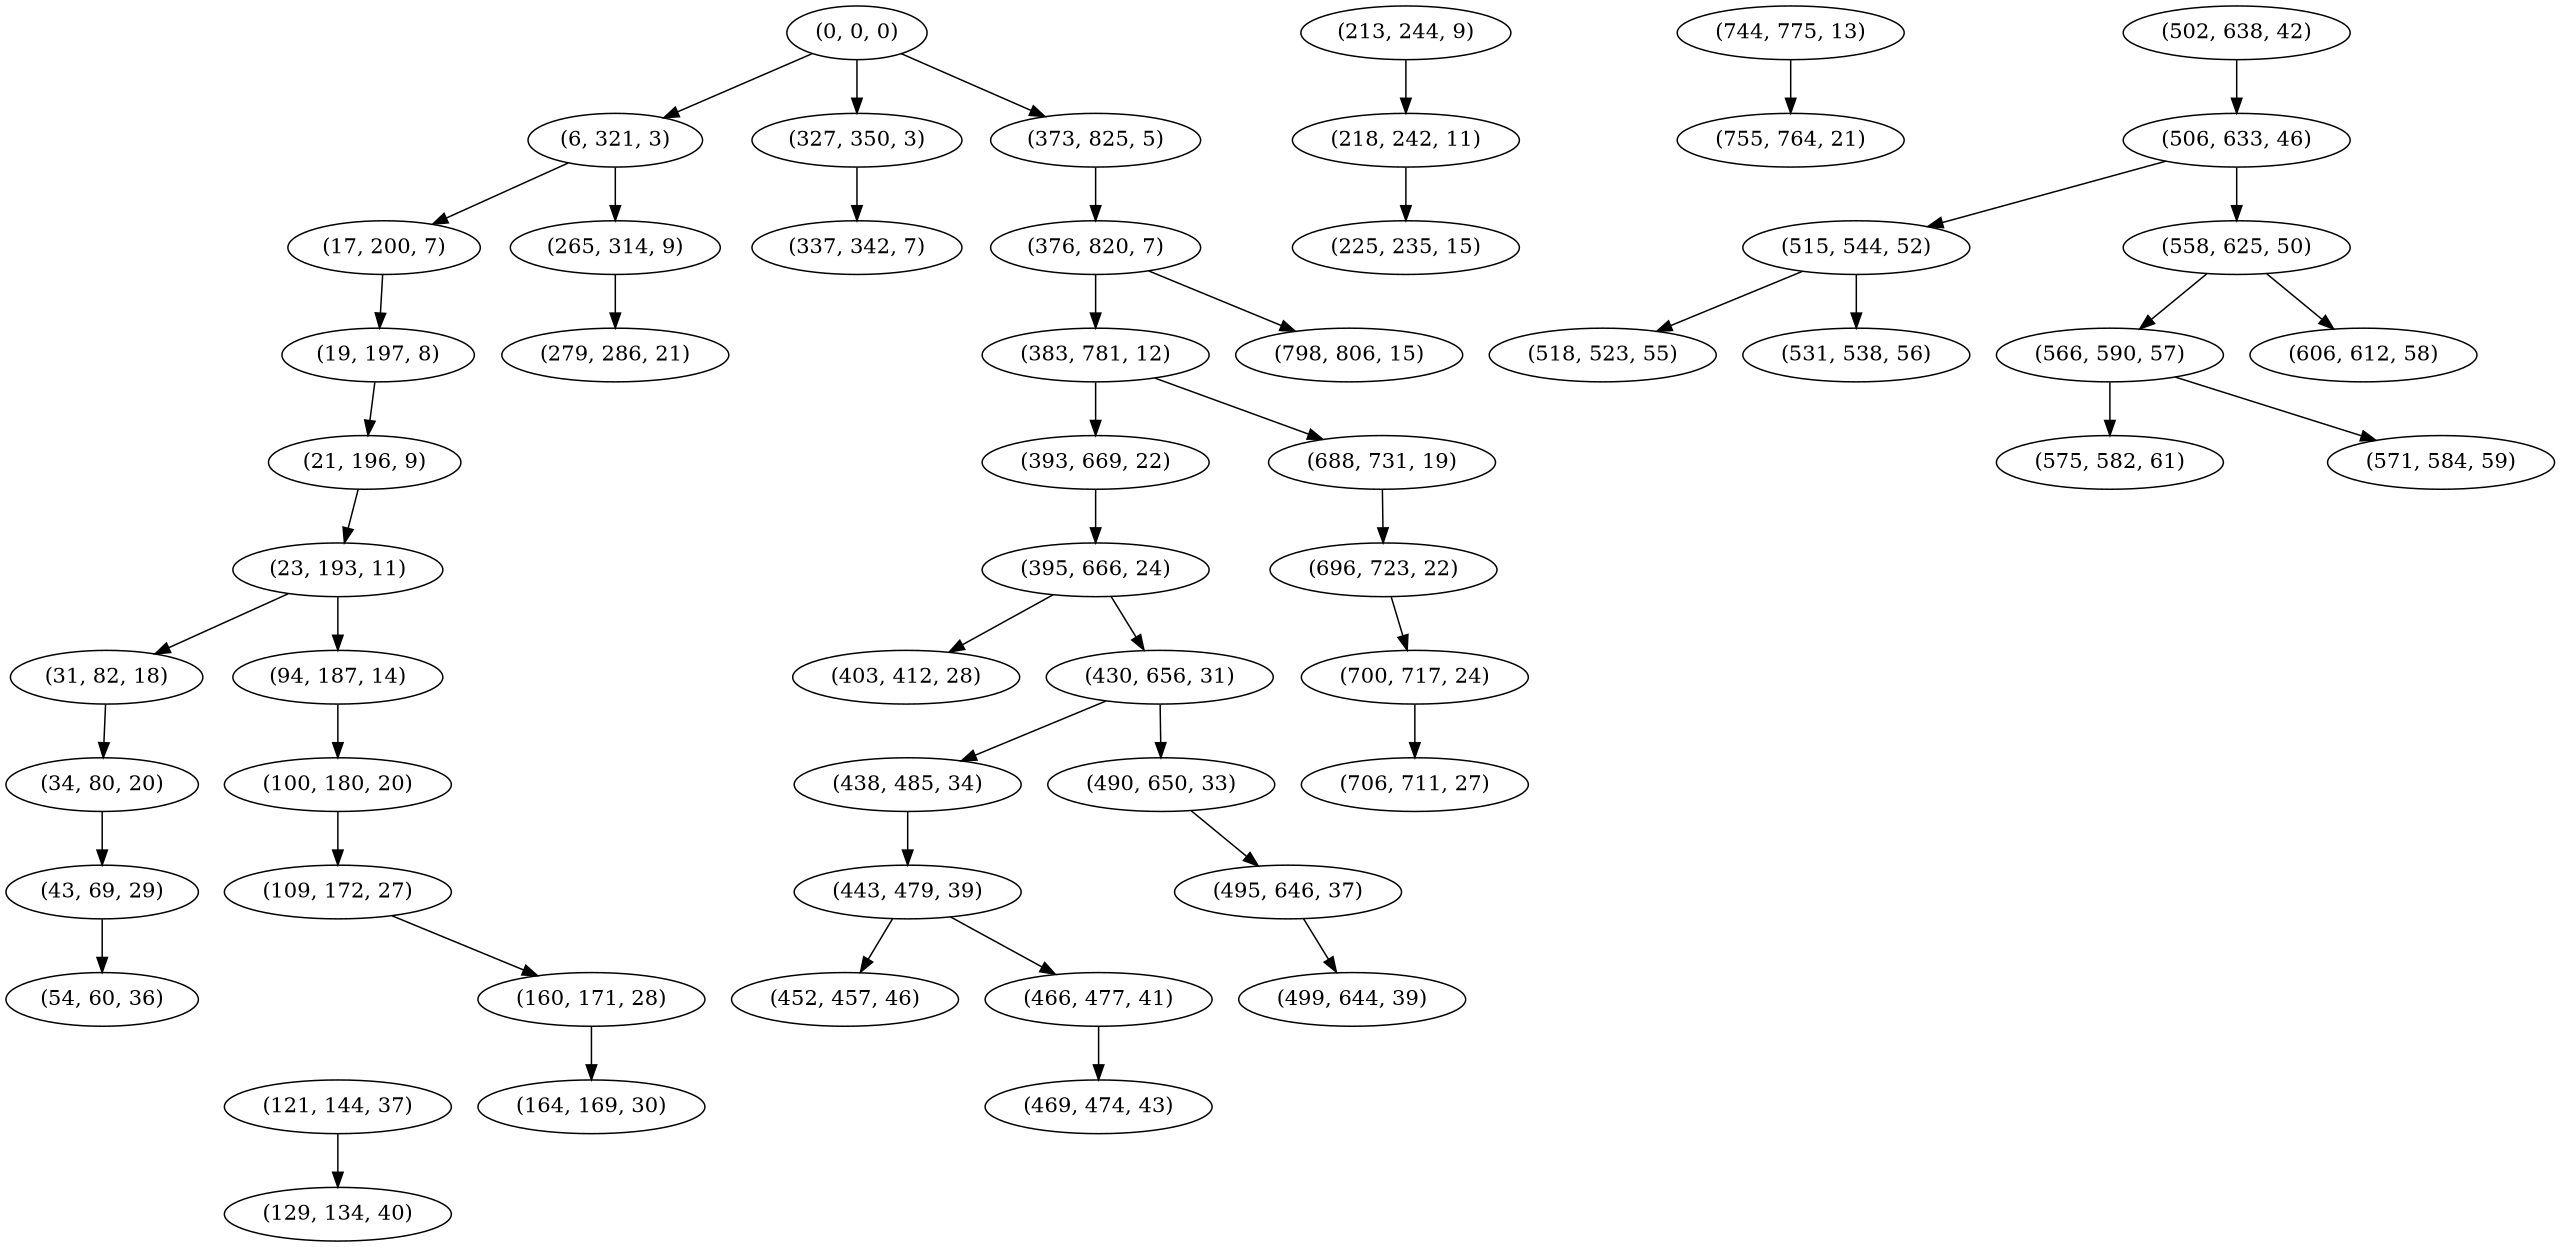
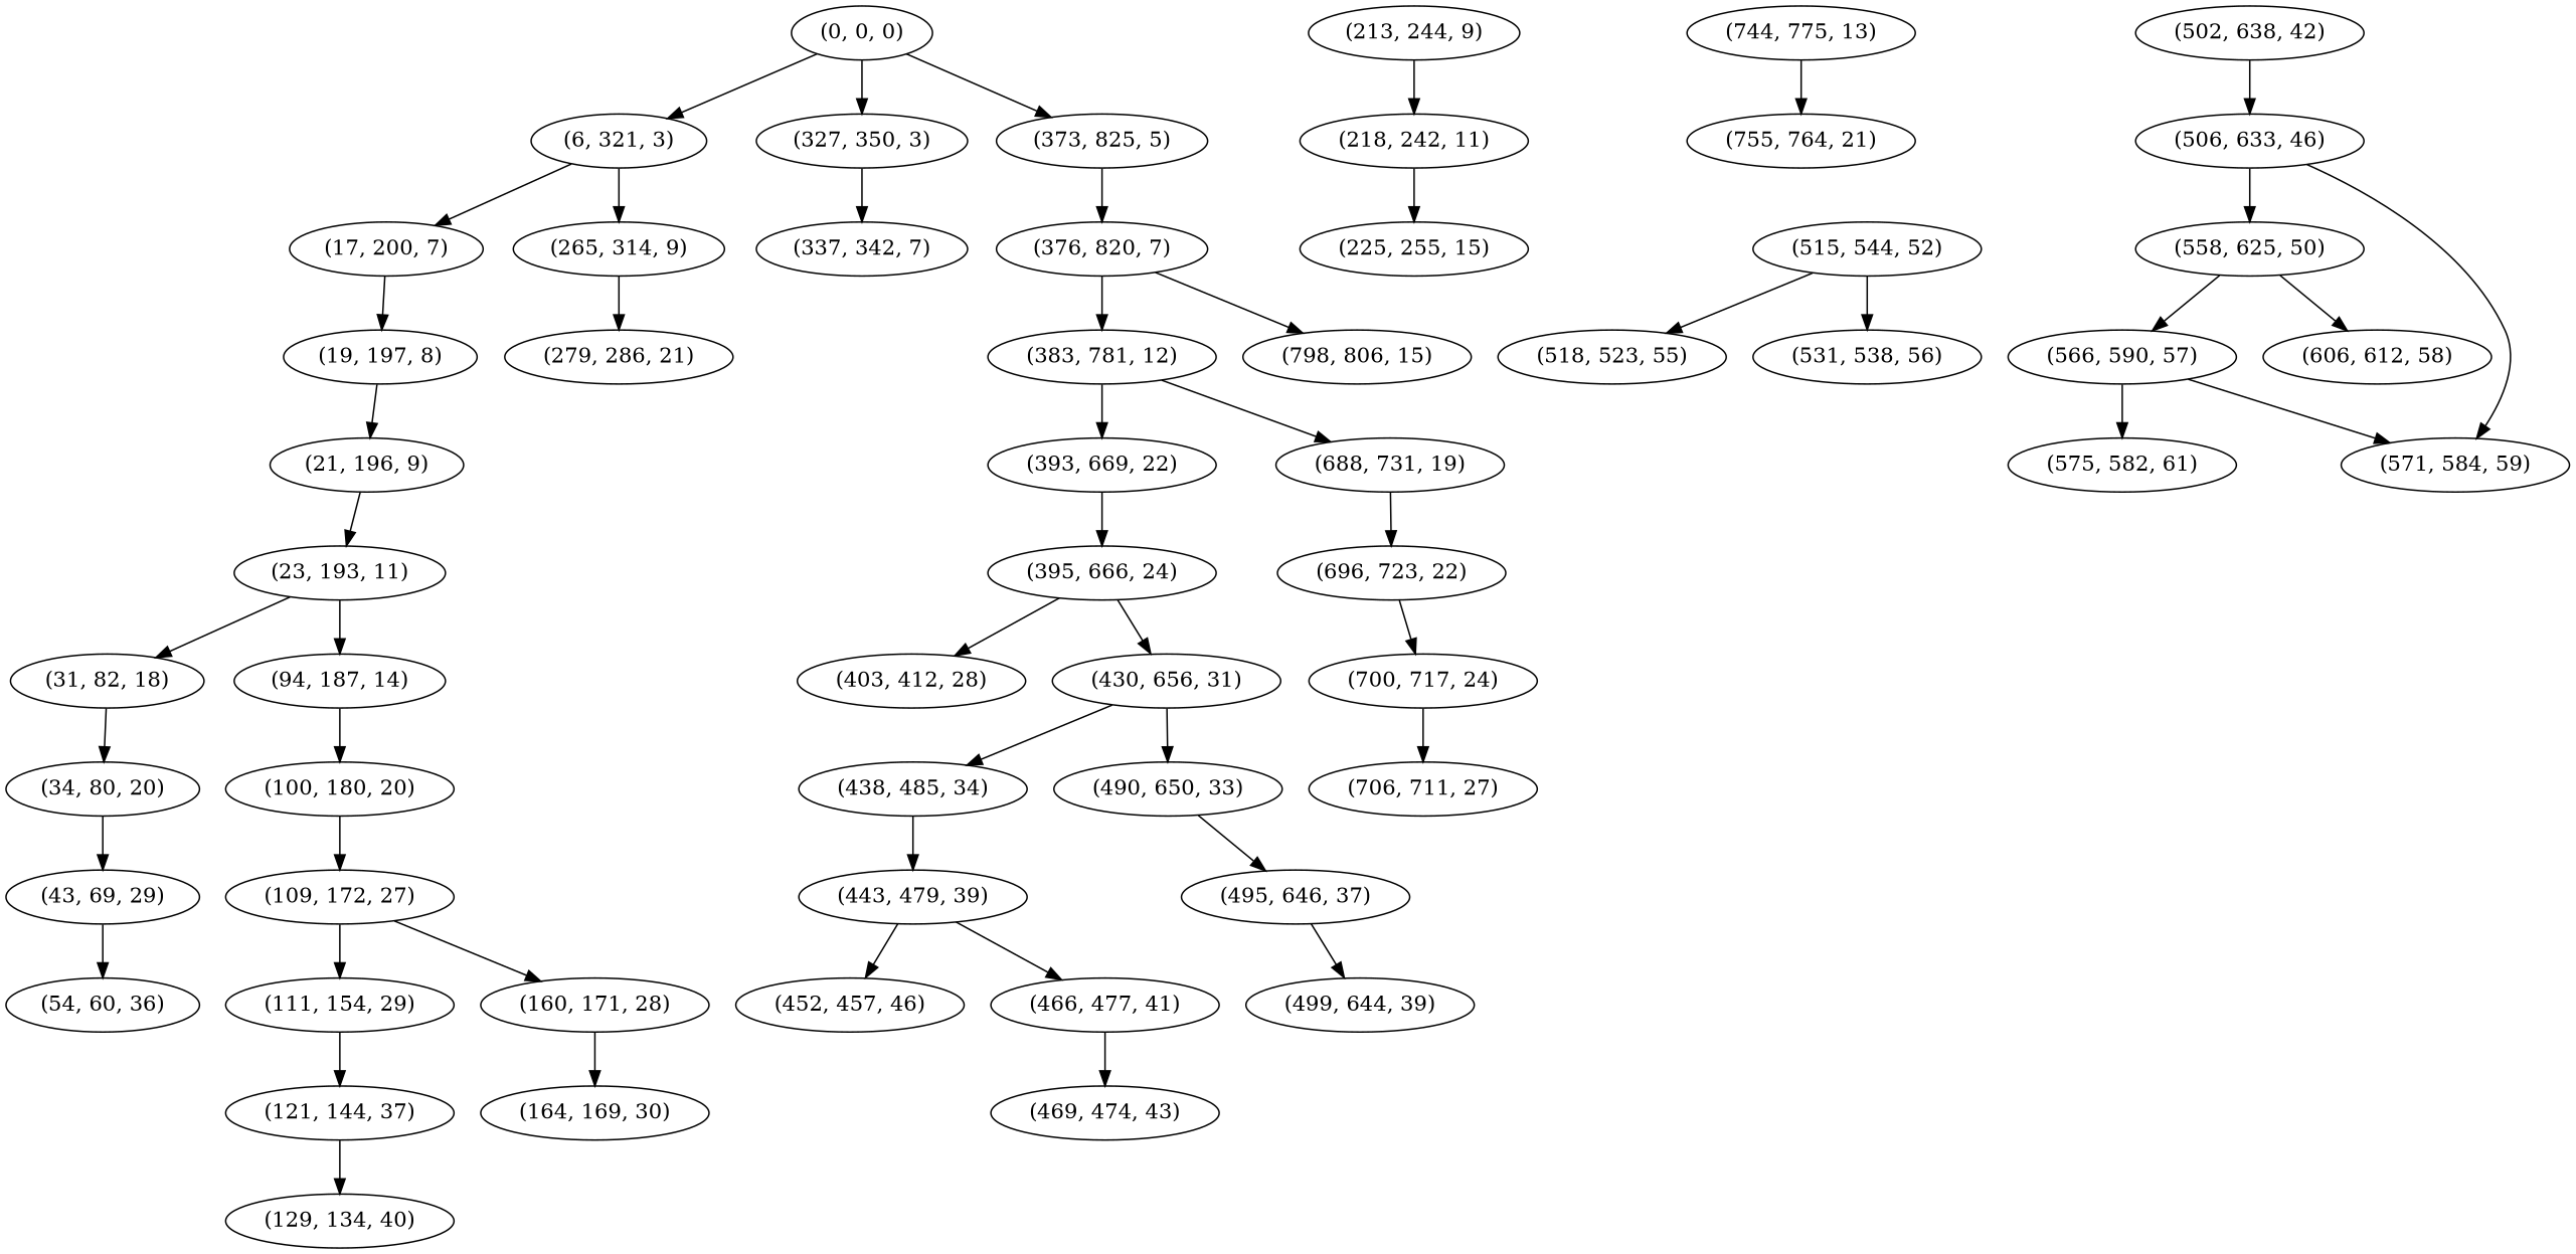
  digraph {
    "(0, 0, 0)"
    "(6, 321, 3)"
    "(327, 350, 3)"
    "(373, 825, 5)"
    "(17, 200, 7)"
    "(265, 314, 9)"
    "(337, 342, 7)"
    "(376, 820, 7)"
    "(19, 197, 8)"
    "(213, 244, 9)"
    "(218, 242, 11)"
    "(279, 286, 21)"
    "(21, 196, 9)"
    "(23, 193, 11)"
    "(31, 82, 18)"
    "(94, 187, 14)"
    "(34, 80, 20)"
    "(100, 180, 20)"
    "(43, 69, 29)"
    "(54, 60, 36)"
    "(109, 172, 27)"
+   "(111, 154, 29)"
    "(160, 171, 28)"
    "(121, 144, 37)"
    "(164, 169, 30)"
    n26 [label="(129, 134, 40)"]
-   "(225, 235, 15)"
+   "(225, 235, 15)" [label="(225, 255, 15)"]
    "(383, 781, 12)"
    "(798, 806, 15)"
    "(393, 669, 22)"
    "(688, 731, 19)"
    "(395, 666, 24)"
    "(696, 723, 22)"
    "(744, 775, 13)"
    "(755, 764, 21)"
    "(403, 412, 28)"
    "(430, 656, 31)"
    "(438, 485, 34)"
    "(490, 650, 33)"
    "(443, 479, 39)"
    "(495, 646, 37)"
    "(452, 457, 46)"
    "(466, 477, 41)"
    "(469, 474, 43)"
    "(499, 644, 39)"
    "(502, 638, 42)"
    "(506, 633, 46)"
    "(515, 544, 52)"
    "(558, 625, 50)"
    "(518, 523, 55)"
    "(531, 538, 56)"
    "(566, 590, 57)"
    "(606, 612, 58)"
    "(571, 584, 59)"
    "(575, 582, 61)"
    "(700, 717, 24)"
    "(706, 711, 27)"
    "(0, 0, 0)" -> "(6, 321, 3)"
    "(0, 0, 0)" -> "(327, 350, 3)"
    "(0, 0, 0)" -> "(373, 825, 5)"
    "(6, 321, 3)" -> "(17, 200, 7)"
    "(6, 321, 3)" -> "(265, 314, 9)"
    "(327, 350, 3)" -> "(337, 342, 7)"
    "(373, 825, 5)" -> "(376, 820, 7)"
    "(17, 200, 7)" -> "(19, 197, 8)"
    "(265, 314, 9)" -> "(279, 286, 21)"
    "(376, 820, 7)" -> "(383, 781, 12)"
    "(376, 820, 7)" -> "(798, 806, 15)"
    "(19, 197, 8)" -> "(21, 196, 9)"
    "(213, 244, 9)" -> "(218, 242, 11)"
    "(218, 242, 11)" -> "(225, 235, 15)"
    "(21, 196, 9)" -> "(23, 193, 11)"
    "(23, 193, 11)" -> "(31, 82, 18)"
    "(23, 193, 11)" -> "(94, 187, 14)"
    "(31, 82, 18)" -> "(34, 80, 20)"
    "(94, 187, 14)" -> "(100, 180, 20)"
    "(34, 80, 20)" -> "(43, 69, 29)"
    "(100, 180, 20)" -> "(109, 172, 27)"
    "(43, 69, 29)" -> "(54, 60, 36)"
+   "(109, 172, 27)" -> "(111, 154, 29)"
    "(109, 172, 27)" -> "(160, 171, 28)"
+   "(111, 154, 29)" -> "(121, 144, 37)"
    "(160, 171, 28)" -> "(164, 169, 30)"
    "(121, 144, 37)" -> n26
    "(383, 781, 12)" -> "(393, 669, 22)"
    "(383, 781, 12)" -> "(688, 731, 19)"
    "(393, 669, 22)" -> "(395, 666, 24)"
    "(688, 731, 19)" -> "(696, 723, 22)"
    "(395, 666, 24)" -> "(403, 412, 28)"
    "(395, 666, 24)" -> "(430, 656, 31)"
    "(696, 723, 22)" -> "(700, 717, 24)"
    "(744, 775, 13)" -> "(755, 764, 21)"
    "(430, 656, 31)" -> "(438, 485, 34)"
    "(430, 656, 31)" -> "(490, 650, 33)"
    "(438, 485, 34)" -> "(443, 479, 39)"
    "(490, 650, 33)" -> "(495, 646, 37)"
    "(443, 479, 39)" -> "(452, 457, 46)"
    "(443, 479, 39)" -> "(466, 477, 41)"
    "(495, 646, 37)" -> "(499, 644, 39)"
    "(466, 477, 41)" -> "(469, 474, 43)"
    "(502, 638, 42)" -> "(506, 633, 46)"
-   "(506, 633, 46)" -> "(515, 544, 52)"
+   "(506, 633, 46)" -> "(571, 584, 59)"
    "(506, 633, 46)" -> "(558, 625, 50)"
    "(515, 544, 52)" -> "(518, 523, 55)"
    "(515, 544, 52)" -> "(531, 538, 56)"
    "(558, 625, 50)" -> "(566, 590, 57)"
    "(558, 625, 50)" -> "(606, 612, 58)"
    "(566, 590, 57)" -> "(571, 584, 59)"
    "(566, 590, 57)" -> "(575, 582, 61)"
    "(700, 717, 24)" -> "(706, 711, 27)"
  }
